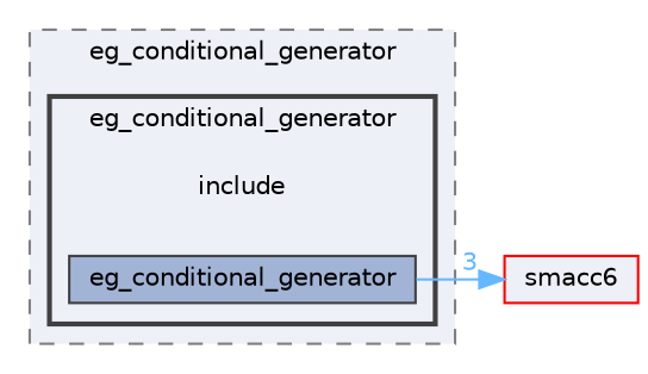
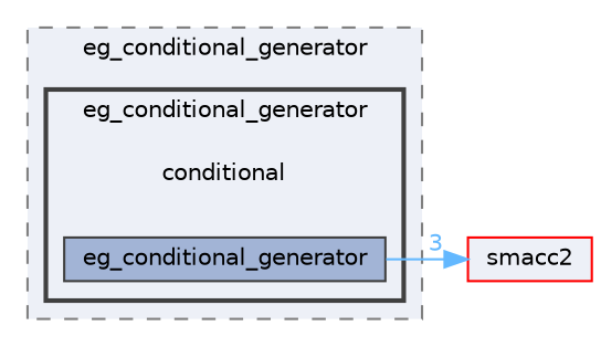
  digraph {
    compound=true
    rankdir=LR
    node [fontname=Helvetica fontsize=10 shape=box style=filled]
-   n1 [height=0.2 label=include shape=plaintext width=0.4 style=""]
+   n1 [height=0.2 label=conditional shape=plaintext width=0.4 style=""]
    n2 [color=grey25 fillcolor="#a2b4d6" height=0.2 label=eg_conditional_generator width=0.4]
-   n3 [color=red fillcolor="#edf0f7" height=0.2 label=smacc6 width=0.4]
+   n3 [color=red fillcolor="#edf0f7" height=0.2 label=smacc2 width=0.4]
    subgraph cluster_1 {
      bgcolor="#edf0f7"
      fontname=Helvetica
      fontsize=10
      label=eg_conditional_generator
      pencolor=grey50
      style="filled,dashed"
      subgraph cluster_2 {
        bgcolor="#edf0f7"
        fontname=Helvetica
        fontsize=10
        pencolor=grey25
        style="filled,bold"
        n1
        n2
      }
    }
    n2 -> n3 [color=steelblue1 fontcolor=steelblue1 fontname=Helvetica fontsize=10 headlabel=3 labeldistance=1.5 labelfontname=Helvetica labelfontsize=10]
  }
